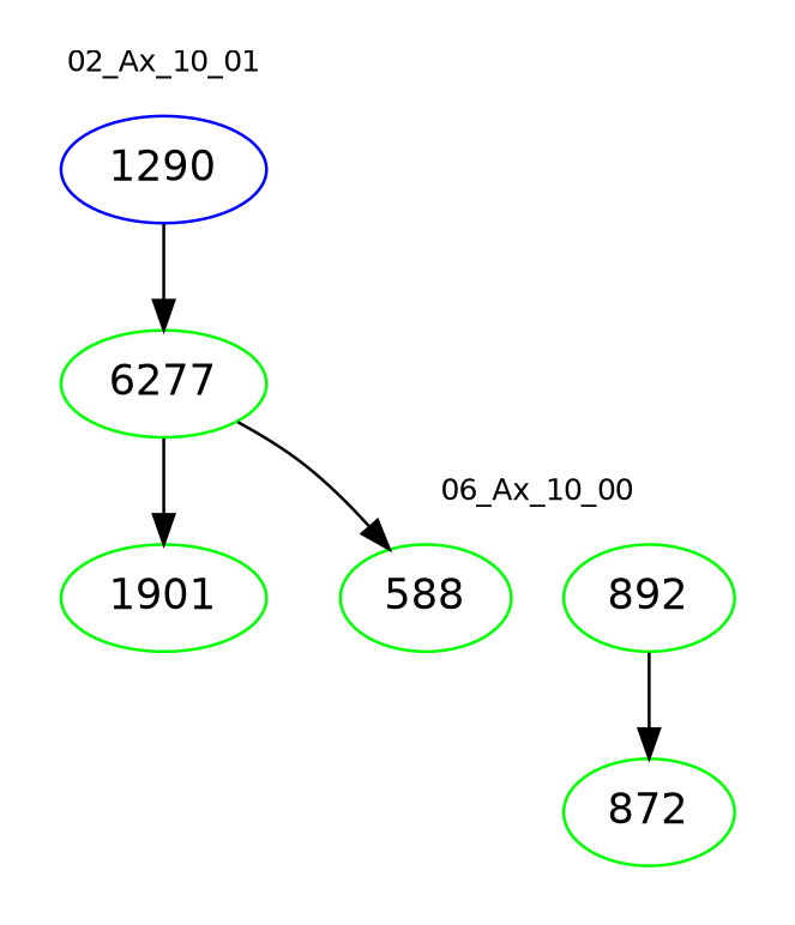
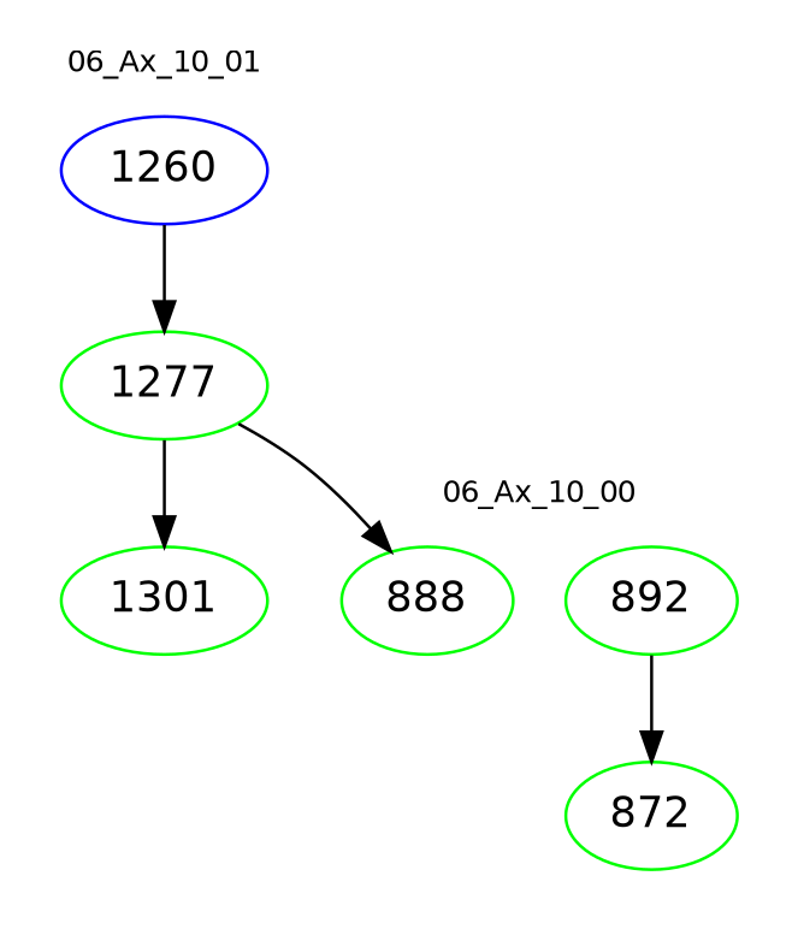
  digraph {
    fontname="DejaVu Sans"
    node [color=green fontname="DejaVu Sans"]
    edge [color=black fontname="DejaVu Sans"]
-   n1 [color=blue label=1290]
-   n2 [label=6277]
-   n3 [label=1901]
+   n1 [color=blue label=1260]
+   n2 [label=1277]
+   n3 [label=1301]
    n4 [label=892]
    n5 [label=872]
-   n6 [label=588]
+   n6 [label=888]
    subgraph cluster_1 {
      color=white
      fontsize=10
-     label="02_Ax_10_01"
+     label="06_Ax_10_01"
      n1
      n2
      n3
    }
    subgraph cluster_2 {
      color=white
      fontsize=10
      label="06_Ax_10_00"
      n4
      n5
      n6
    }
    n1 -> n2
    n2 -> n3
    n2 -> n6
    n4 -> n5
  }
